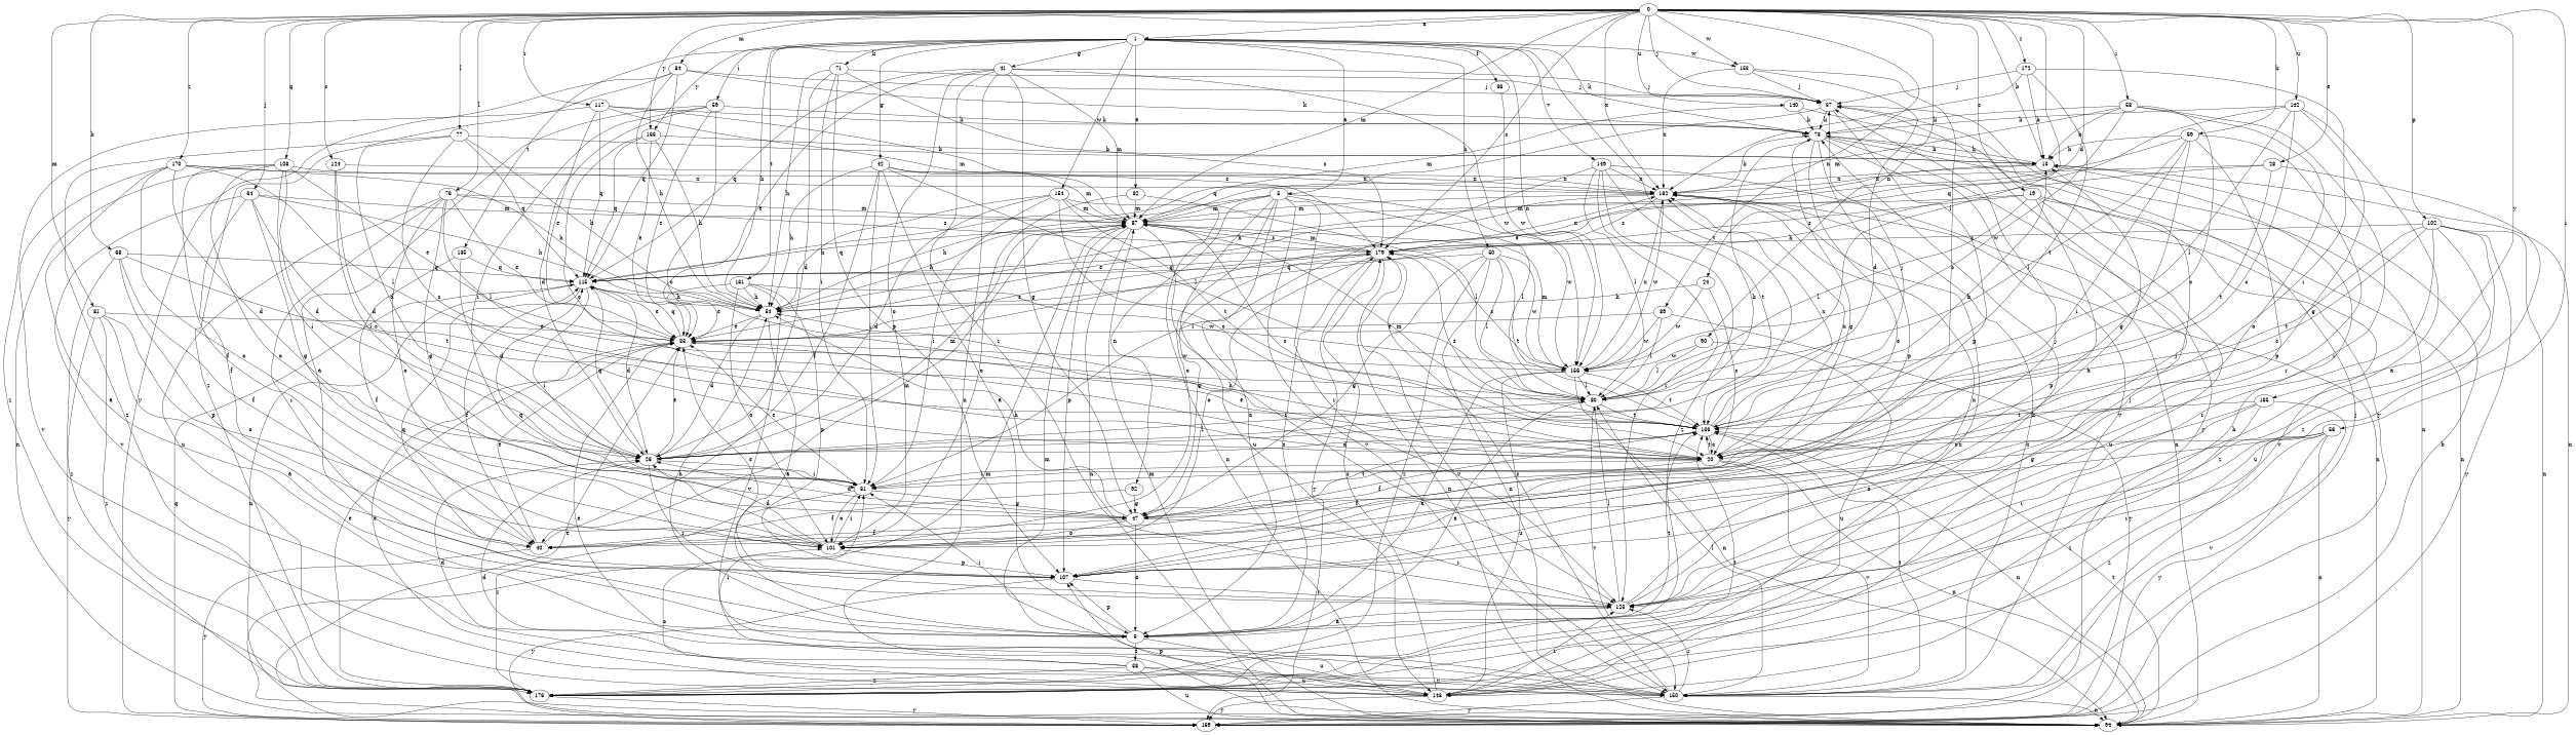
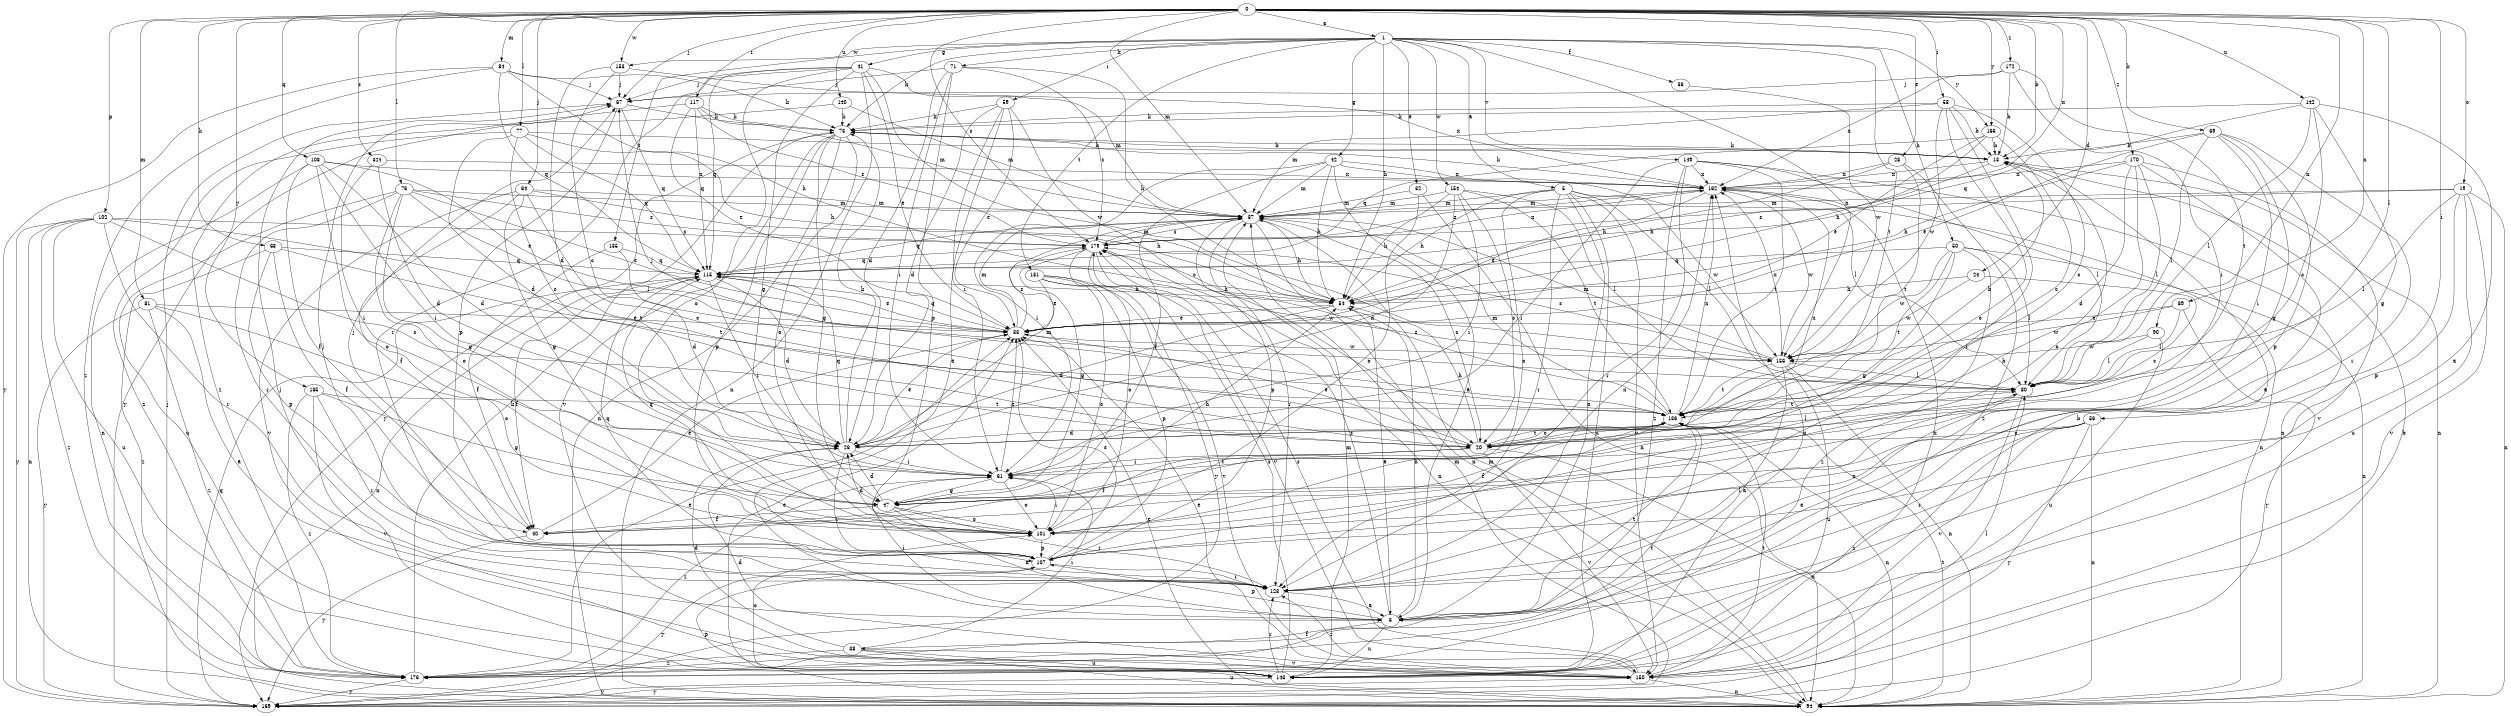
  strict digraph {
    0
    1
    13
    19
    24
    28
    56
    58
    64
    67
    68
    69
    76
    77
    80
    81
    84
    87
    89
    90
    102
    108
    117
-   124
+   124 [label=324]
    n25 [label=179]
    140
    142
    153
    162
    165
    166
    170
    172
    5
    32
    36
    41
    42
    50
    54
    59
    71
    73
    131
    135
    136
    149
    154
    156
    94
    143
    150
    107
    20
    176
    101
    123
    169
    47
    40
    115
    61
    33
    26
    6
-   92
    38
    0 -> 1 [label=a]
    0 -> 13 [label=b]
    0 -> 19 [label=c]
    0 -> 24 [label=d]
    0 -> 28 [label=e]
    0 -> 56 [label=i]
    0 -> 58 [label=i]
    0 -> 64 [label=j]
    0 -> 67 [label=j]
    0 -> 68 [label=k]
    0 -> 69 [label=k]
    0 -> 76 [label=l]
    0 -> 77 [label=l]
    0 -> 80 [label=l]
    0 -> 81 [label=m]
    0 -> 84 [label=m]
    0 -> 87 [label=m]
    0 -> 89 [label=n]
    0 -> 90 [label=n]
    0 -> 102 [label=p]
    0 -> 108 [label=q]
    0 -> 117 [label=r]
    0 -> 124 [label=s]
    0 -> n25 [label=s]
    0 -> 140 [label=u]
    0 -> 142 [label=u]
    0 -> 153 [label=w]
    0 -> 162 [label=x]
    0 -> 165 [label=y]
    0 -> 166 [label=y]
    0 -> 170 [label=z]
    0 -> 172 [label=z]
    1 -> 153 [label=w]
    1 -> 166 [label=y]
    1 -> 5 [label=a]
    1 -> 32 [label=e]
    1 -> 36 [label=f]
    1 -> 41 [label=g]
    1 -> 42 [label=g]
    1 -> 50 [label=h]
    1 -> 54 [label=h]
    1 -> 59 [label=i]
    1 -> 71 [label=k]
    1 -> 73 [label=k]
    1 -> 131 [label=t]
    1 -> 135 [label=t]
    1 -> 136 [label=t]
    1 -> 149 [label=v]
    1 -> 154 [label=w]
    1 -> 156 [label=n]
    13 -> 162 [label=x]
    13 -> 54 [label=h]
    13 -> 73 [label=k]
    13 -> 94 [label=n]
    19 -> 80 [label=l]
    19 -> 87 [label=m]
    19 -> n25 [label=s]
    19 -> 94 [label=n]
    19 -> 143 [label=u]
    19 -> 150 [label=v]
    19 -> 107 [label=p]
    24 -> 54 [label=h]
    24 -> 156 [label=w]
    24 -> 20 [label=c]
    28 -> 162 [label=x]
    28 -> 54 [label=h]
    28 -> 136 [label=t]
    28 -> 176 [label=z]
    56 -> 94 [label=n]
    56 -> 20 [label=c]
    56 -> 176 [label=z]
    56 -> 101 [label=o]
    56 -> 123 [label=r]
    56 -> 169 [label=y]
    58 -> 13 [label=b]
    58 -> 87 [label=m]
    58 -> 73 [label=k]
    58 -> 156 [label=w]
    58 -> 20 [label=c]
    58 -> 101 [label=o]
    58 -> 123 [label=r]
    64 -> 87 [label=m]
    64 -> 54 [label=h]
    64 -> 150 [label=v]
    64 -> 20 [label=c]
    64 -> 47 [label=g]
    64 -> 40 [label=f]
    67 -> 73 [label=k]
    67 -> 107 [label=p]
    67 -> 115 [label=q]
    68 -> 136 [label=t]
    68 -> 107 [label=p]
    68 -> 176 [label=z]
    68 -> 40 [label=f]
    68 -> 115 [label=q]
    69 -> 13 [label=b]
    69 -> 80 [label=l]
    69 -> 107 [label=p]
    69 -> 123 [label=r]
    69 -> 47 [label=g]
    69 -> 61 [label=i]
    69 -> 33 [label=e]
    76 -> 80 [label=l]
    76 -> 87 [label=m]
    76 -> n25 [label=s]
    76 -> 143 [label=u]
    76 -> 101 [label=o]
    76 -> 123 [label=r]
    76 -> 47 [label=g]
    76 -> 33 [label=e]
    77 -> 13 [label=b]
    77 -> 54 [label=h]
    77 -> 20 [label=c]
    77 -> 176 [label=z]
    77 -> 115 [label=q]
    77 -> 26 [label=d]
    80 -> 136 [label=t]
    80 -> 150 [label=v]
    80 -> 6 [label=a]
    81 -> 176 [label=z]
    81 -> 101 [label=o]
    81 -> 169 [label=y]
    81 -> 33 [label=e]
    81 -> 6 [label=a]
    84 -> 67 [label=j]
    84 -> 54 [label=h]
    84 -> 73 [label=k]
    84 -> 176 [label=z]
    84 -> 169 [label=y]
    84 -> 115 [label=q]
    87 -> n25 [label=s]
    87 -> 54 [label=h]
    87 -> 94 [label=n]
    87 -> 107 [label=p]
    87 -> 20 [label=c]
    87 -> 123 [label=r]
    87 -> 115 [label=q]
    89 -> 80 [label=l]
    89 -> 156 [label=w]
    89 -> 169 [label=y]
    89 -> 33 [label=e]
    90 -> 80 [label=l]
    90 -> 156 [label=w]
    90 -> 143 [label=u]
    102 -> n25 [label=s]
    102 -> 136 [label=t]
    102 -> 94 [label=n]
    102 -> 143 [label=u]
    102 -> 20 [label=c]
    102 -> 176 [label=z]
    102 -> 123 [label=r]
    102 -> 169 [label=y]
    108 -> 162 [label=x]
    108 -> 94 [label=n]
    108 -> 101 [label=o]
    108 -> 40 [label=f]
    108 -> 61 [label=i]
    108 -> 33 [label=e]
    108 -> 26 [label=d]
    117 -> 87 [label=m]
    117 -> n25 [label=s]
    117 -> 73 [label=k]
    117 -> 176 [label=z]
    117 -> 115 [label=q]
    117 -> 33 [label=e]
    124 -> 162 [label=x]
    124 -> 61 [label=i]
    124 -> 26 [label=d]
    n25 -> 87 [label=m]
    n25 -> 162 [label=x]
    n25 -> 94 [label=n]
    n25 -> 150 [label=v]
    n25 -> 101 [label=o]
    n25 -> 169 [label=y]
    n25 -> 47 [label=g]
    n25 -> 115 [label=q]
    140 -> 87 [label=m]
    140 -> 73 [label=k]
    140 -> 169 [label=y]
    142 -> 80 [label=l]
    142 -> 73 [label=k]
    142 -> 20 [label=c]
    142 -> 47 [label=g]
    142 -> 115 [label=q]
    142 -> 6 [label=a]
    153 -> 67 [label=j]
    153 -> 162 [label=x]
    153 -> 20 [label=c]
    153 -> 26 [label=d]
    162 -> 87 [label=m]
    162 -> n25 [label=s]
    162 -> 73 [label=k]
    162 -> 156 [label=w]
    162 -> 94 [label=n]
    162 -> 33 [label=e]
    165 -> 136 [label=t]
    165 -> 150 [label=v]
    165 -> 176 [label=z]
    165 -> 123 [label=r]
    165 -> 47 [label=g]
    166 -> 13 [label=b]
    166 -> 54 [label=h]
    166 -> 20 [label=c]
    166 -> 115 [label=q]
    166 -> 33 [label=e]
    170 -> 80 [label=l]
    170 -> 162 [label=x]
    170 -> 54 [label=h]
    170 -> 150 [label=v]
    170 -> 101 [label=o]
    170 -> 26 [label=d]
    170 -> 6 [label=a]
    172 -> 13 [label=b]
    172 -> 67 [label=j]
    172 -> 162 [label=x]
    172 -> 136 [label=t]
    172 -> 61 [label=i]
    5 -> 80 [label=l]
    5 -> 87 [label=m]
    5 -> 54 [label=h]
    5 -> 156 [label=w]
    5 -> 143 [label=u]
    5 -> 150 [label=v]
    5 -> 101 [label=o]
    5 -> 123 [label=r]
    5 -> 6 [label=a]
-   5 -> 92 [label=n]
    32 -> 87 [label=m]
    32 -> 94 [label=n]
    32 -> 101 [label=o]
    36 -> 156 [label=w]
    41 -> 67 [label=j]
    41 -> 87 [label=m]
    41 -> 156 [label=w]
    41 -> 94 [label=n]
    41 -> 101 [label=o]
    41 -> 123 [label=r]
    41 -> 47 [label=g]
    41 -> 115 [label=q]
    41 -> 33 [label=e]
    42 -> 80 [label=l]
    42 -> 87 [label=m]
    42 -> 162 [label=x]
    42 -> 54 [label=h]
    42 -> 40 [label=f]
    42 -> 61 [label=i]
    42 -> 6 [label=a]
    50 -> 80 [label=l]
    50 -> 136 [label=t]
    50 -> 156 [label=w]
    50 -> 94 [label=n]
    50 -> 176 [label=z]
    50 -> 47 [label=g]
    50 -> 115 [label=q]
    54 -> 33 [label=e]
    54 -> 26 [label=d]
    54 -> 6 [label=a]
    59 -> 73 [label=k]
    59 -> 20 [label=c]
    59 -> 61 [label=i]
    59 -> 33 [label=e]
    59 -> 26 [label=d]
    59 -> 6 [label=a]
    71 -> 67 [label=j]
    71 -> n25 [label=s]
    71 -> 54 [label=h]
    71 -> 107 [label=p]
    71 -> 61 [label=i]
    71 -> 26 [label=d]
    73 -> 13 [label=b]
    73 -> 94 [label=n]
    73 -> 150 [label=v]
    73 -> 107 [label=p]
    73 -> 101 [label=o]
    73 -> 169 [label=y]
    73 -> 47 [label=g]
    131 -> 54 [label=h]
    131 -> 156 [label=w]
    131 -> 150 [label=v]
    131 -> 107 [label=p]
    131 -> 101 [label=o]
    131 -> 33 [label=e]
    135 -> 40 [label=f]
    135 -> 115 [label=q]
    135 -> 26 [label=d]
    136 -> 13 [label=b]
    136 -> 67 [label=j]
    136 -> 87 [label=m]
    136 -> n25 [label=s]
    136 -> 162 [label=x]
    136 -> 94 [label=n]
    136 -> 20 [label=c]
    136 -> 40 [label=f]
    136 -> 26 [label=d]
    149 -> 80 [label=l]
    149 -> 162 [label=x]
    149 -> 136 [label=t]
    149 -> 94 [label=n]
    149 -> 176 [label=z]
    149 -> 123 [label=r]
    149 -> 61 [label=i]
    154 -> 80 [label=l]
    154 -> 87 [label=m]
    154 -> 54 [label=h]
    154 -> 136 [label=t]
    154 -> 20 [label=c]
    154 -> 61 [label=i]
    154 -> 26 [label=d]
    156 -> 80 [label=l]
    156 -> 87 [label=m]
    156 -> n25 [label=s]
    156 -> 162 [label=x]
    156 -> 136 [label=t]
    156 -> 94 [label=n]
    156 -> 143 [label=u]
    156 -> 6 [label=a]
    94 -> 87 [label=m]
    94 -> 136 [label=t]
    94 -> 107 [label=p]
    94 -> 33 [label=e]
    143 -> 13 [label=b]
    143 -> 67 [label=j]
    143 -> 87 [label=m]
    143 -> n25 [label=s]
    143 -> 162 [label=x]
    143 -> 101 [label=o]
    143 -> 123 [label=r]
    143 -> 169 [label=y]
    143 -> 33 [label=e]
    150 -> 80 [label=l]
    150 -> n25 [label=s]
    150 -> 162 [label=x]
    150 -> 136 [label=t]
    150 -> 94 [label=n]
    150 -> 123 [label=r]
    150 -> 169 [label=y]
    150 -> 33 [label=e]
    150 -> 26 [label=d]
    107 -> 13 [label=b]
    107 -> 67 [label=j]
    107 -> 123 [label=r]
    107 -> 169 [label=y]
    107 -> 115 [label=q]
    107 -> 33 [label=e]
    20 -> 162 [label=x]
    20 -> 54 [label=h]
    20 -> 136 [label=t]
    20 -> 94 [label=n]
    20 -> 150 [label=v]
    20 -> 40 [label=f]
    20 -> 61 [label=i]
    20 -> 33 [label=e]
    176 -> 73 [label=k]
    176 -> 136 [label=t]
    176 -> 169 [label=y]
    176 -> 33 [label=e]
    101 -> 107 [label=p]
    101 -> 115 [label=q]
    101 -> 61 [label=i]
    101 -> 26 [label=d]
    123 -> 67 [label=j]
    123 -> 80 [label=l]
    123 -> 162 [label=x]
    123 -> 6 [label=a]
    169 -> 13 [label=b]
    169 -> 67 [label=j]
    169 -> 87 [label=m]
    169 -> 115 [label=q]
    47 -> 54 [label=h]
    47 -> 136 [label=t]
    47 -> 101 [label=o]
    47 -> 123 [label=r]
    47 -> 40 [label=f]
    47 -> 26 [label=d]
    47 -> 6 [label=a]
-   40 -> 87 [label=m]
+   33 -> 87 [label=m]
    40 -> 169 [label=y]
    40 -> 33 [label=e]
    115 -> 54 [label=h]
    115 -> 94 [label=n]
    115 -> 40 [label=f]
    115 -> 61 [label=i]
    115 -> 33 [label=e]
    115 -> 26 [label=d]
    61 -> 176 [label=z]
    61 -> 101 [label=o]
    61 -> 47 [label=g]
    61 -> 33 [label=e]
    33 -> n25 [label=s]
    33 -> 156 [label=w]
    33 -> 115 [label=q]
    26 -> 80 [label=l]
    26 -> 87 [label=m]
    26 -> 73 [label=k]
    26 -> 123 [label=r]
    26 -> 115 [label=q]
    26 -> 61 [label=i]
    26 -> 33 [label=e]
    6 -> n25 [label=s]
    6 -> 54 [label=h]
    6 -> 136 [label=t]
    6 -> 143 [label=u]
    6 -> 107 [label=p]
    6 -> 61 [label=i]
    6 -> 38 [label=f]
-   92 -> 47 [label=g]
-   92 -> 40 [label=f]
    38 -> 94 [label=u]
    38 -> 143 [label=u]
    38 -> 150 [label=v]
    38 -> 176 [label=z]
    38 -> 61 [label=i]
    38 -> 26 [label=d]
  }
